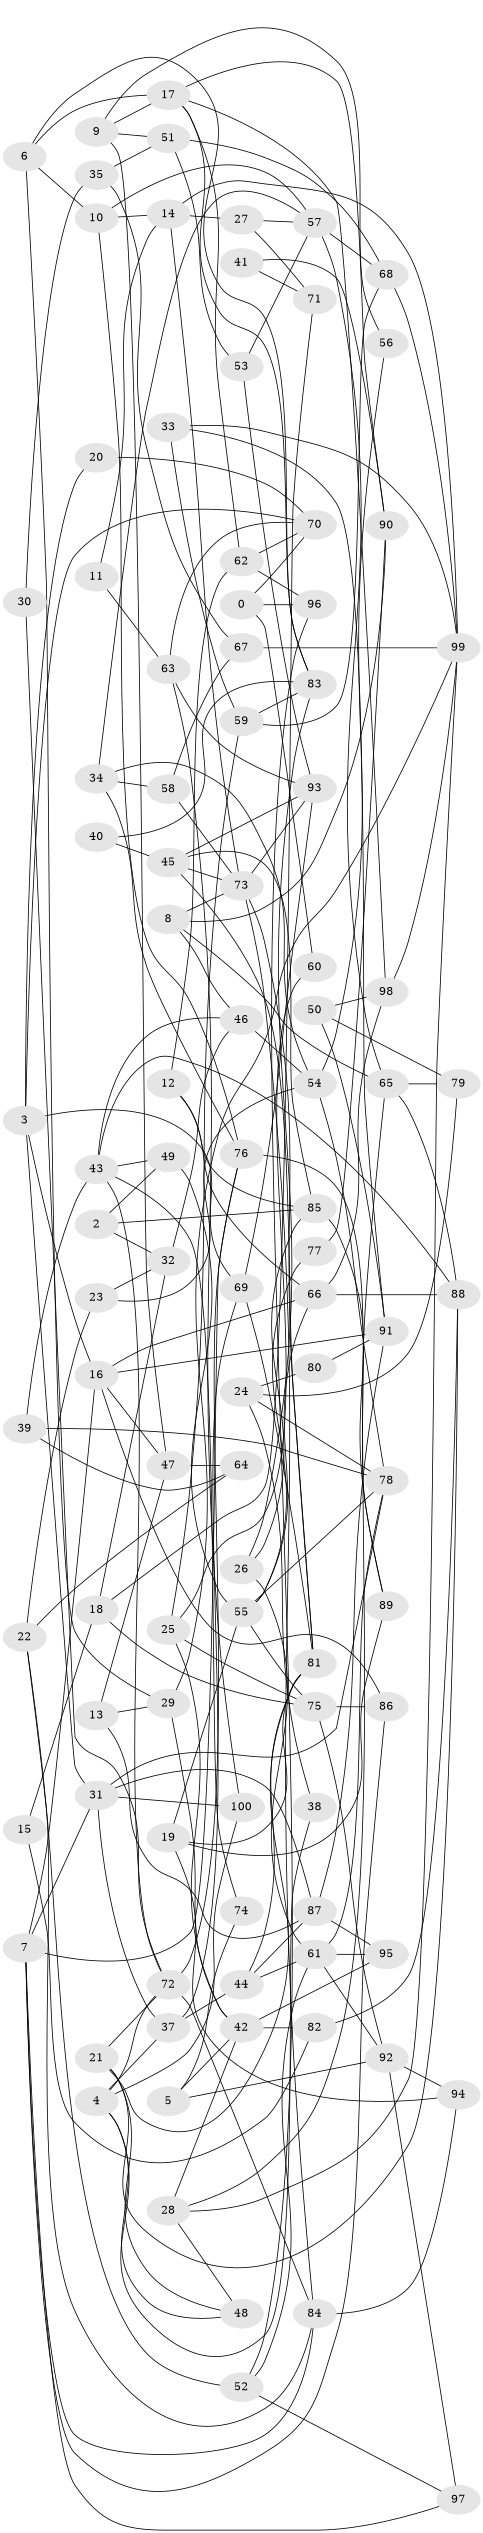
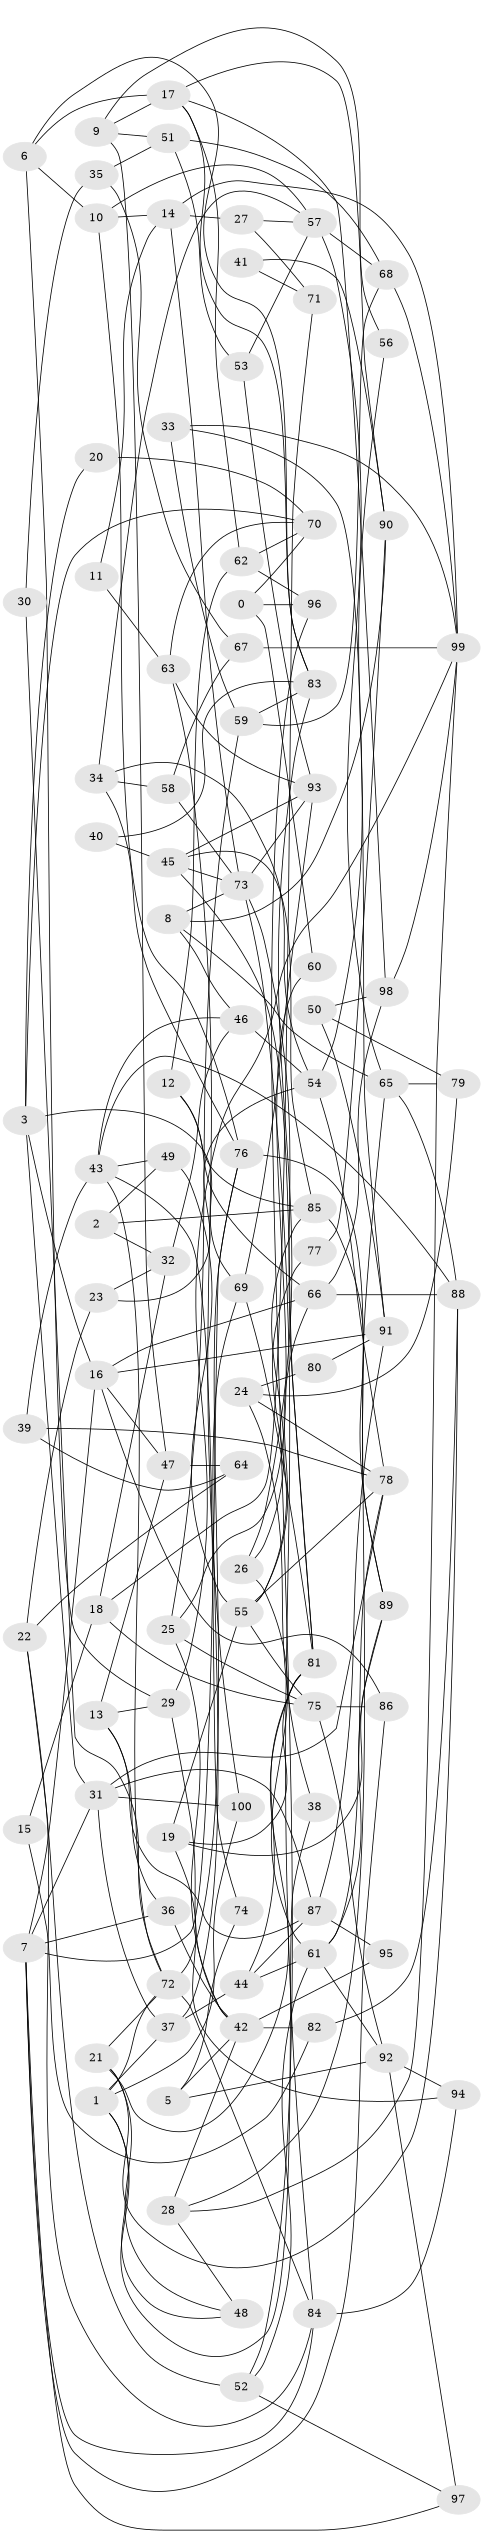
  graph {
    rankdir=LR
    node [color=gray90 style=filled]
    n1 [label=0]
    60
    70
    96
    2
    32
    49
    85
    46
    55
    89
    3
    16
    20
    31
    69
    86
    47
    66
    91
    37
    100
    87
    78
    81
    93
-   4
+   4 [label=1]
    38
    48
    72
    44
    76
    84
    5
    42
    74
    92
    82
    95
    97
    94
    6
    10
    17
    29
    83
    14
    57
    90
    62
    98
    99
    7
+   36
    8
    65
    73
    54
    88
    79
    9
    51
    56
    64
    53
    68
    27
    11
    63
    12
    13
    71
    15
    18
    75
    19
    77
    21
    22
    23
    52
    61
    24
    80
    25
    59
    26
    28
    30
    35
    67
    33
    34
    58
    39
    43
    40
    45
    41
    50
    n1 -- 60
    n1 -- 70
    n1 -- 96
    2 -- 32
    2 -- 49
    2 -- 85
    32 -- 46
    49 -- 55
    85 -- 89
    46 -- 54
    55 -- 66
    55 -- 78
    55 -- 75
    55 -- 77
    3 -- 70
    3 -- 16
    3 -- 20
    3 -- 31
    3 -- 69
    16 -- 86
    16 -- 47
    16 -- 66
    16 -- 91
    20 -- 70
    31 -- 37
    31 -- 100
    31 -- 87
    31 -- 78
    69 -- 81
    69 -- 93
    47 -- 64
    66 -- 98
    66 -- 88
    37 -- 69
    37 -- 44
    87 -- 91
    87 -- 95
    4 -- 37
    4 -- 100
    4 -- 38
    4 -- 48
    4 -- 72
    72 -- 76
    72 -- 84
    44 -- 87
    44 -- 81
    44 -- 61
    76 -- 89
    84 -- 94
    5 -- 42
    5 -- 74
    5 -- 92
    42 -- 82
    42 -- 95
    92 -- 97
    92 -- 94
    82 -- 88
    6 -- 10
    6 -- 17
    6 -- 29
    6 -- 83
    10 -- 76
    10 -- 14
    10 -- 57
    17 -- 83
    17 -- 90
    17 -- 62
    17 -- 98
    29 -- 42
    29 -- 99
    14 -- 99
    14 -- 73
    14 -- 27
    57 -- 65
    57 -- 68
    62 -- 70
    62 -- 96
    98 -- 99
    7 -- 16
    7 -- 31
    7 -- 86
    7 -- 76
    7 -- 84
    7 -- 97
+   7 -- 36
+   36 -- 42
    8 -- 46
    8 -- 90
    8 -- 65
    8 -- 73
    65 -- 88
    65 -- 79
    73 -- 81
    73 -- 93
    73 -- 84
    54 -- 78
    54 -- 56
    9 -- 47
    9 -- 17
    9 -- 51
    9 -- 56
    51 -- 53
    51 -- 68
    53 -- 93
    53 -- 57
    68 -- 99
    27 -- 57
    27 -- 71
    11 -- 14
    11 -- 63
    63 -- 70
    63 -- 100
    63 -- 93
    12 -- 85
    12 -- 66
    12 -- 62
    13 -- 47
    13 -- 87
    13 -- 29
+   13 -- 36
    15 -- 82
    15 -- 18
    18 -- 32
    18 -- 71
    18 -- 75
    75 -- 86
    75 -- 92
    19 -- 55
    19 -- 89
    19 -- 81
    19 -- 94
    77 -- 90
    21 -- 81
    21 -- 48
    21 -- 72
    21 -- 88
    22 -- 84
    22 -- 64
    22 -- 23
    22 -- 52
    23 -- 32
    23 -- 54
    52 -- 96
    52 -- 97
    52 -- 61
-   61 -- 95
+   61 -- 89
    61 -- 78
    61 -- 92
    24 -- 78
    24 -- 38
    24 -- 79
    24 -- 80
    80 -- 91
    25 -- 60
    25 -- 42
    25 -- 75
    25 -- 59
    59 -- 83
    59 -- 68
    26 -- 85
    26 -- 83
    26 -- 61
    28 -- 48
    28 -- 42
    28 -- 99
    28 -- 65
    30 -- 72
    30 -- 35
    35 -- 51
    35 -- 67
    67 -- 99
    33 -- 91
    33 -- 99
    33 -- 59
    34 -- 76
    34 -- 57
    34 -- 54
    34 -- 58
    58 -- 73
    58 -- 67
    39 -- 78
    39 -- 64
    39 -- 43
    43 -- 49
    43 -- 46
    43 -- 72
    43 -- 74
    43 -- 88
    40 -- 83
    40 -- 45
    45 -- 85
    45 -- 81
    45 -- 93
    45 -- 73
    41 -- 90
    41 -- 71
    50 -- 91
    50 -- 98
    50 -- 79
  }
